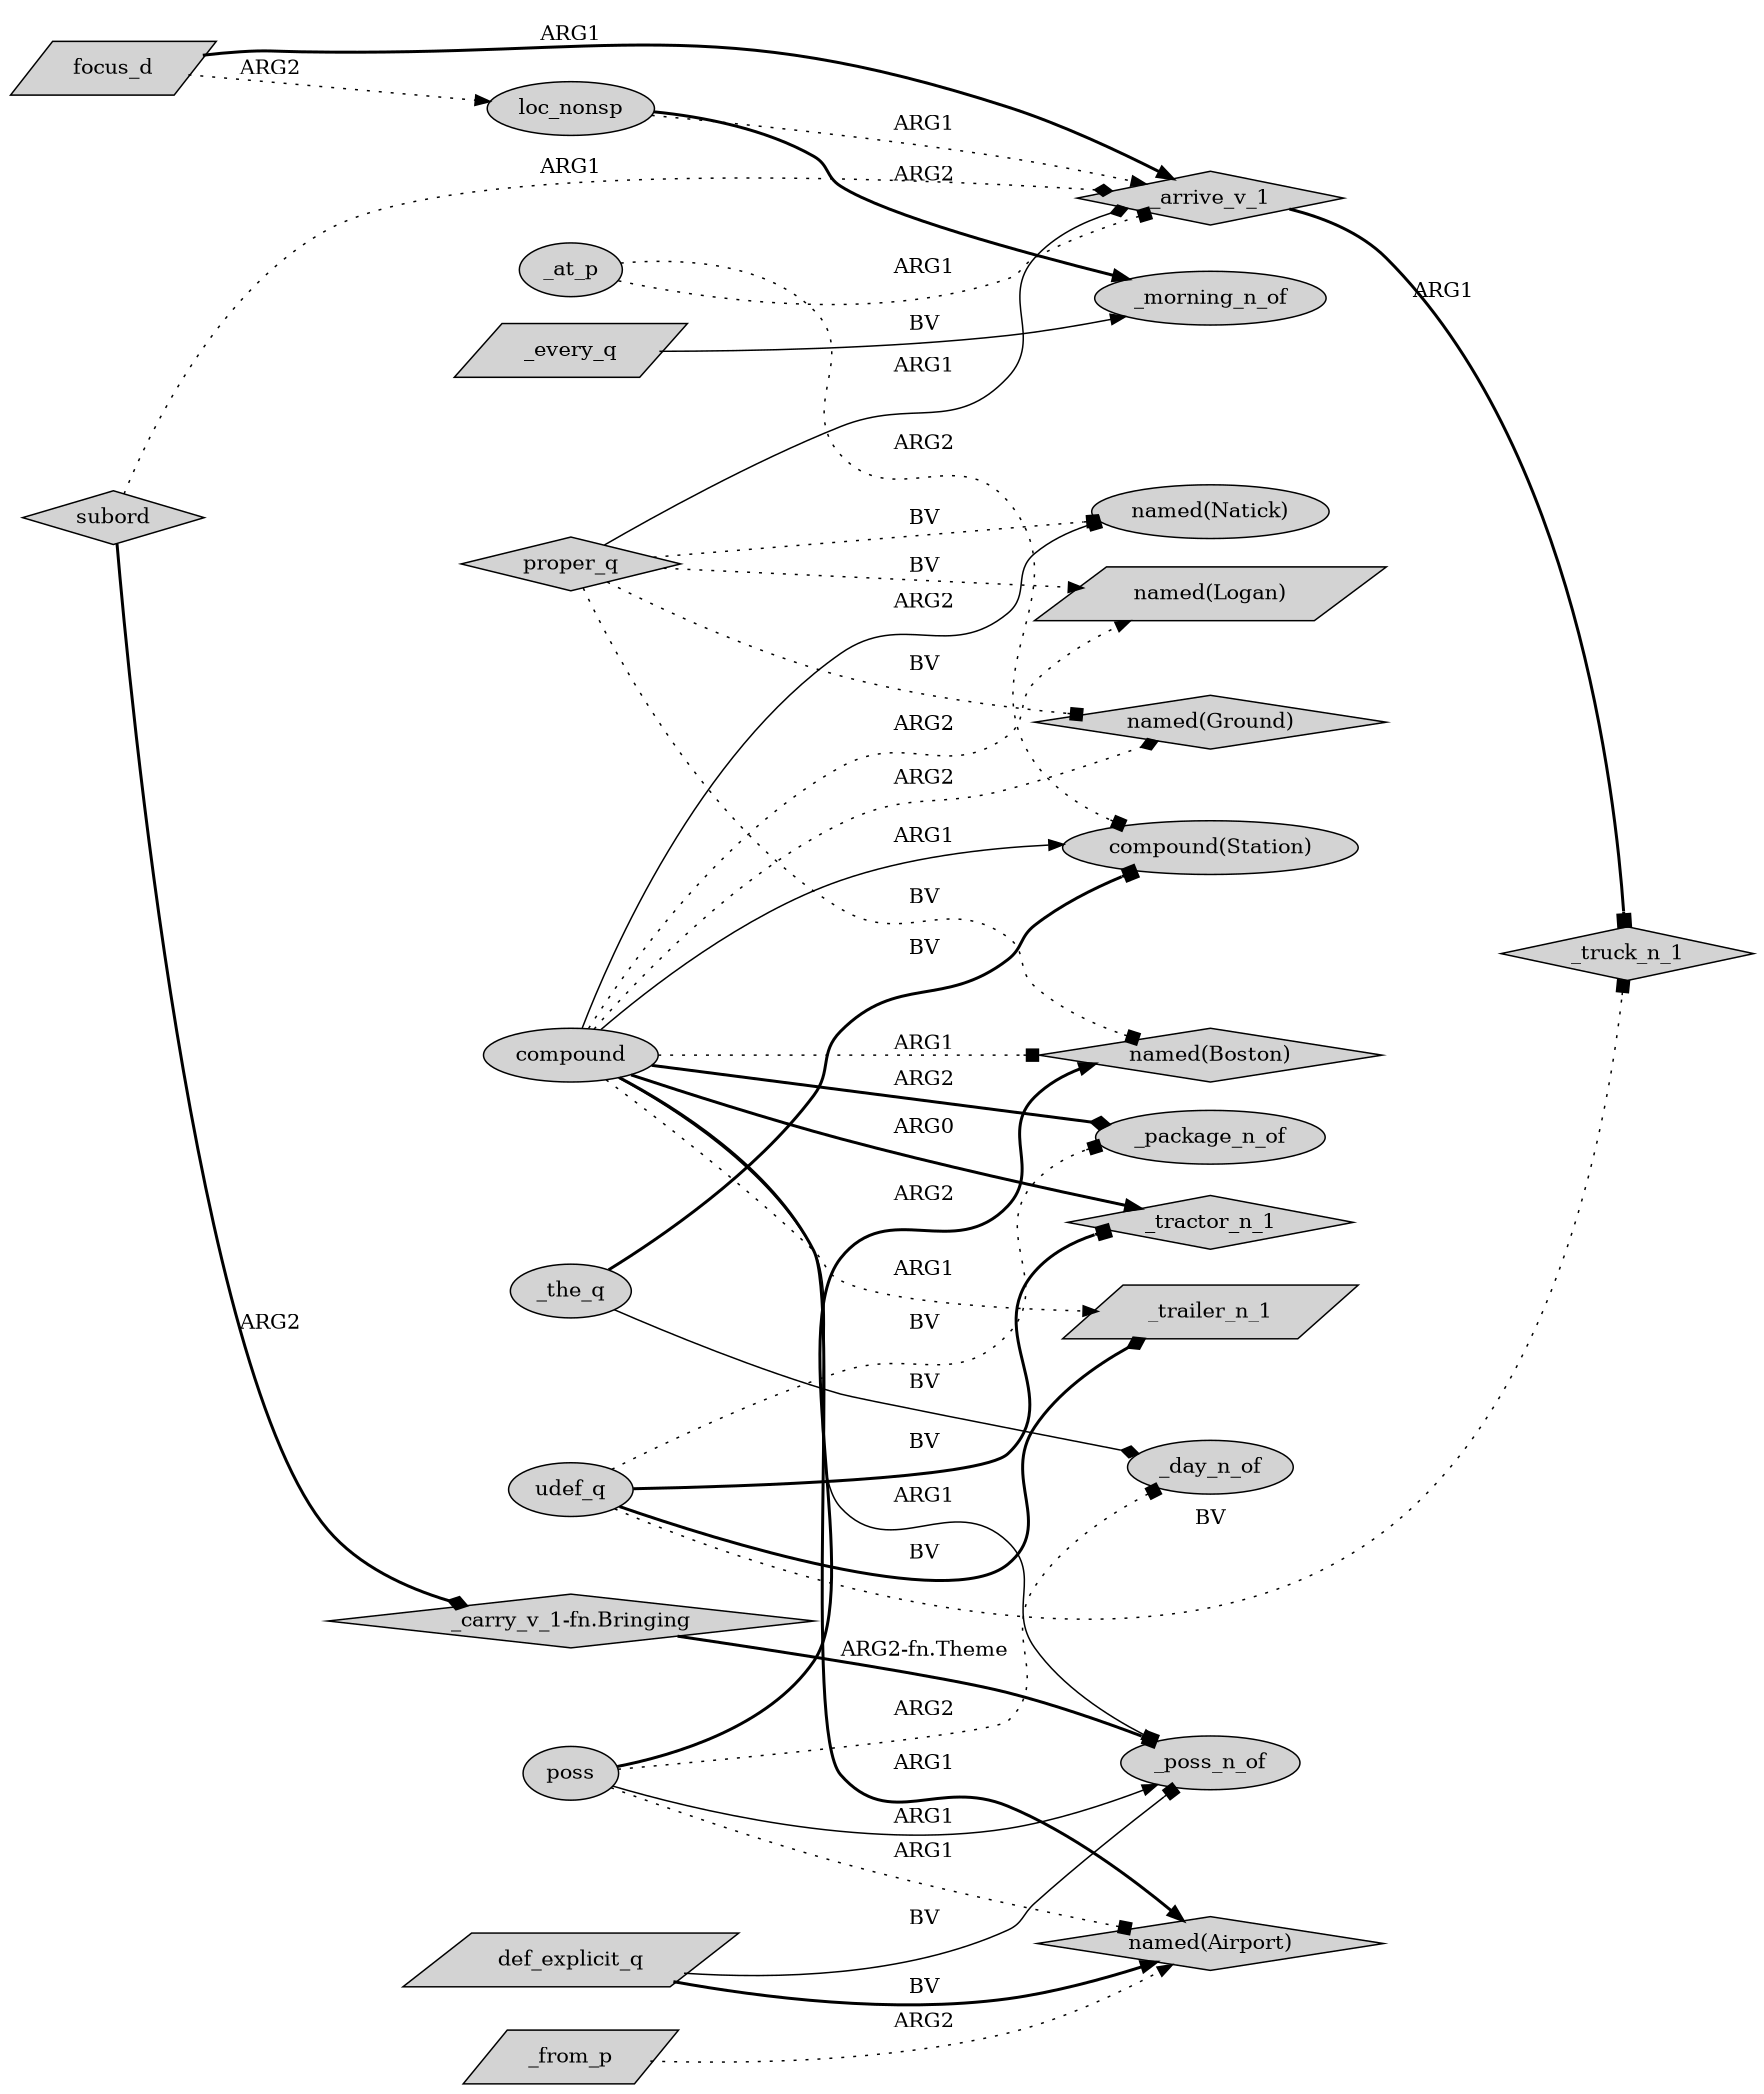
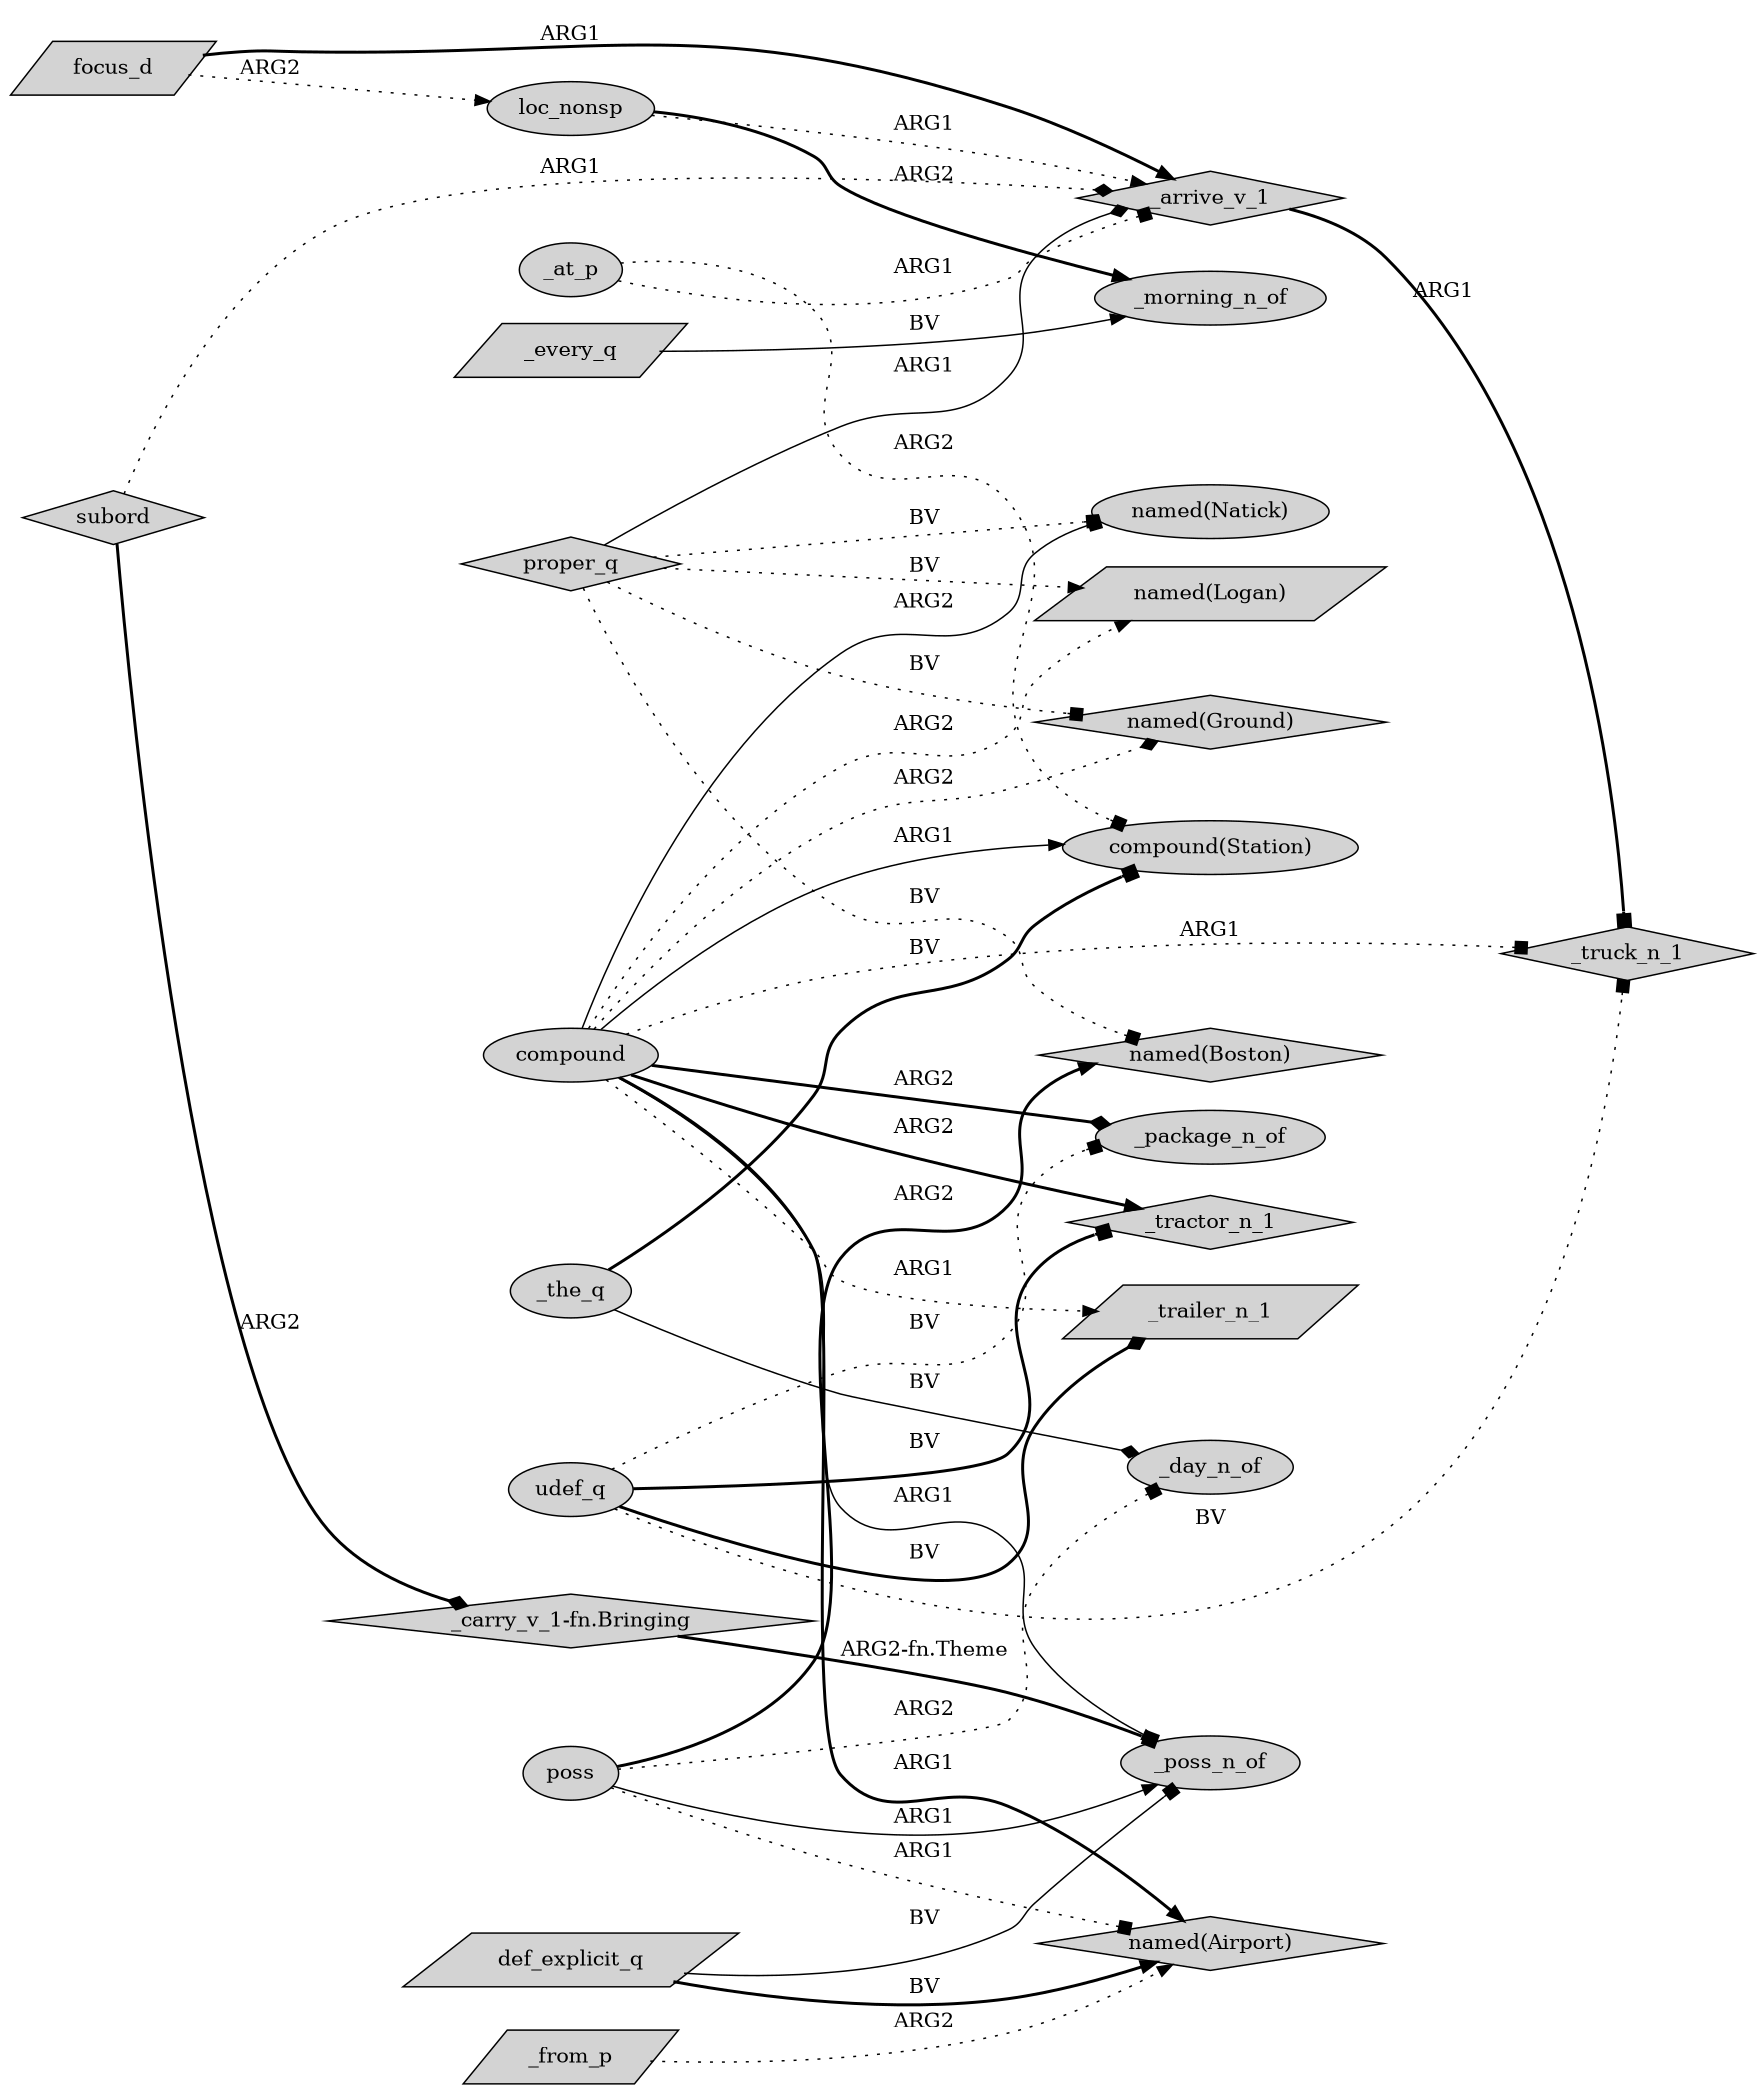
  digraph {
    rankdir=LR
    node [shape=ellipse style=filled]
    edge [arrowhead=box style=dotted]
    _arrive_v_1 [shape=diamond]
    _truck_n_1 [shape=diamond]
    focus_d [shape=parallelogram]
    loc_nonsp
    _morning_n_of
    _every_q [shape=parallelogram]
    proper_q [shape=diamond]
    "named(Boston)" [shape=diamond]
    "named(Ground)" [shape=diamond]
    "named(Logan)" [shape=parallelogram]
    "named(Natick)"
    subord [shape=diamond]
    "_carry_v_1-fn.Bringing" [shape=diamond]
    n14 [label=_poss_n_of]
    def_explicit_q [shape=parallelogram]
    "named(Airport)" [shape=diamond]
    poss
    _day_n_of
    compound
    n20 [label="compound(Station)"]
    _trailer_n_1 [shape=parallelogram]
    _tractor_n_1 [shape=diamond]
    _package_n_of
    _at_p
    udef_q
    _from_p [shape=parallelogram]
    _the_q
    _arrive_v_1 -> _truck_n_1 [label=ARG1 style=bold]
    focus_d -> _arrive_v_1 [arrowhead=normal label=ARG1 style=bold]
    focus_d -> loc_nonsp [arrowhead=normal label=ARG2]
    loc_nonsp -> _arrive_v_1 [arrowhead=normal label=ARG1]
    loc_nonsp -> _morning_n_of [arrowhead=normal label=ARG2 style=bold]
    _every_q -> _morning_n_of [arrowhead=normal label=BV style=solid]
    proper_q -> _arrive_v_1 [arrowhead=diamond label=ARG1 style=solid]
    proper_q -> "named(Boston)" [label=BV]
    proper_q -> "named(Ground)" [label=BV]
    proper_q -> "named(Logan)" [arrowhead=normal label=BV]
    proper_q -> "named(Natick)" [label=BV]
    subord -> _arrive_v_1 [arrowhead=diamond label=ARG1]
    subord -> "_carry_v_1-fn.Bringing" [arrowhead=diamond label=ARG2 style=bold]
    "_carry_v_1-fn.Bringing" -> n14 [label="ARG2-fn.Theme" style=bold]
    def_explicit_q -> n14 [label=BV style=solid]
    def_explicit_q -> "named(Airport)" [arrowhead=normal label=BV style=bold]
    poss -> "named(Boston)" [arrowhead=normal label=ARG2 style=bold]
    poss -> n14 [arrowhead=normal label=ARG1 style=solid]
    poss -> "named(Airport)" [label=ARG1]
    poss -> _day_n_of [label=ARG2]
-   compound -> "named(Boston)" [label=ARG1]
+   compound -> _truck_n_1 [label=ARG1]
    compound -> "named(Ground)" [arrowhead=diamond label=ARG2]
    compound -> "named(Logan)" [arrowhead=normal label=ARG2]
    compound -> "named(Natick)" [label=ARG2 style=solid]
    compound -> n14 [arrowhead=normal label=ARG1 style=solid]
    compound -> "named(Airport)" [arrowhead=normal label=ARG1 style=bold]
    compound -> n20 [arrowhead=normal label=ARG1 style=solid]
    compound -> _trailer_n_1 [arrowhead=normal label=ARG1]
-   compound -> _tractor_n_1 [arrowhead=normal label=ARG0 style=bold]
+   compound -> _tractor_n_1 [arrowhead=normal label=ARG2 style=bold]
    compound -> _package_n_of [arrowhead=diamond label=ARG2 style=bold]
    _at_p -> _arrive_v_1 [label=ARG1]
    _at_p -> n20 [label=ARG2]
    udef_q -> _truck_n_1 [label=BV]
    udef_q -> _trailer_n_1 [arrowhead=diamond label=BV style=bold]
    udef_q -> _tractor_n_1 [label=BV style=bold]
    udef_q -> _package_n_of [label=BV]
    _from_p -> "named(Airport)" [arrowhead=normal label=ARG2]
    _the_q -> _day_n_of [arrowhead=diamond label=BV style=solid]
    _the_q -> n20 [label=BV style=bold]
  }
